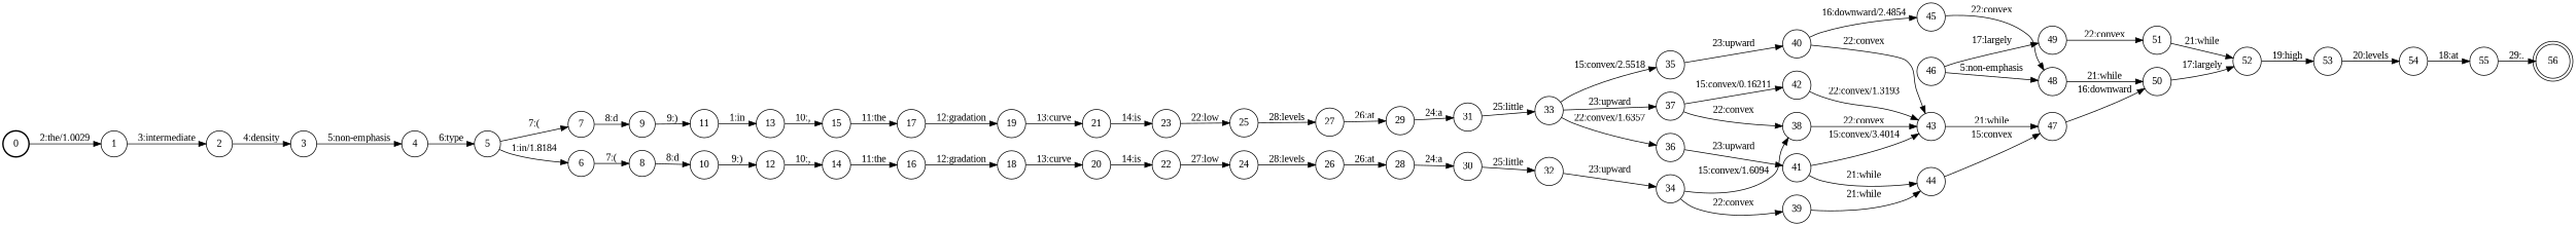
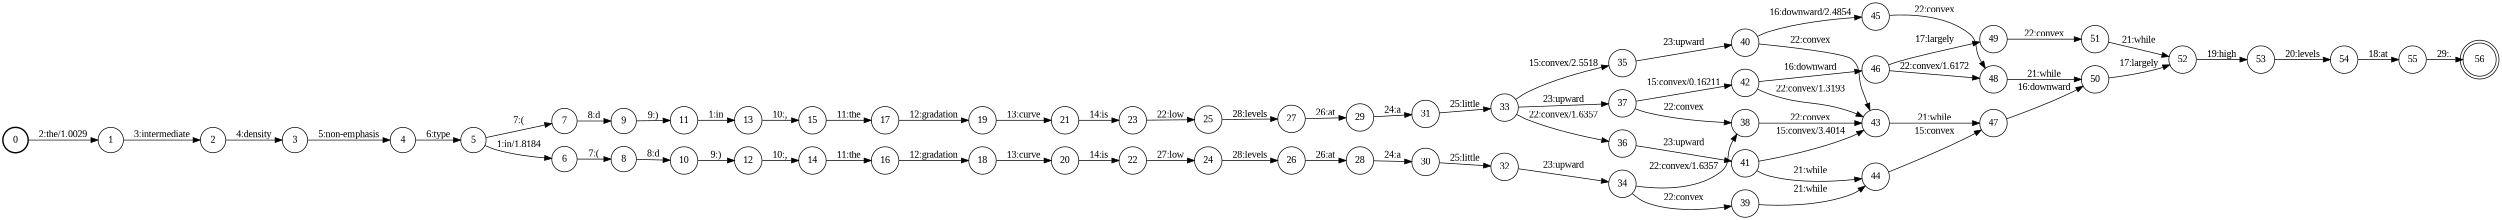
  digraph {
    fontname="Liberation Serif"
    nodesep=0.25
    rankdir=LR
    ranksep=0.4
    node [fontname="Liberation Serif" fontsize=14 shape=circle style=solid]
    edge [fontname="Liberation Serif" fontsize=14]
    n1 [label=0 style=bold]
    n2 [label=1]
    n3 [label=2]
    n4 [label=3]
    n5 [label=4]
    n6 [label=5]
    n7 [label=6]
    n8 [label=7]
    n9 [label=8]
    n10 [label=9]
    n11 [label=10]
    n12 [label=11]
    n13 [label=12]
    n14 [label=13]
    n15 [label=14]
    n16 [label=15]
    n17 [label=16]
    n18 [label=17]
    n19 [label=18]
    n20 [label=19]
    n21 [label=20]
    n22 [label=21]
    n23 [label=22]
    n24 [label=23]
    n25 [label=24]
    n26 [label=25]
    n27 [label=26]
    n28 [label=27]
    n29 [label=28]
    n30 [label=29]
    n31 [label=30]
    n32 [label=31]
    n33 [label=32]
    n34 [label=33]
    n35 [label=34]
    n36 [label=35]
    n37 [label=36]
    n38 [label=37]
    n39 [label=38]
    n40 [label=39]
    n41 [label=40]
    n42 [label=41]
    n43 [label=42]
    n44 [label=43]
    n45 [label=44]
    n46 [label=45]
    n47 [label=46]
    n48 [label=47]
    n49 [label=48]
    n50 [label=49]
    n51 [label=50]
    n52 [label=51]
    n53 [label=52]
    n54 [label=53]
    n55 [label=54]
    n56 [label=55]
    n57 [label=56 shape=doublecircle]
    n1 -> n2 [label="2:the/1.0029"]
    n2 -> n3 [label="3:intermediate"]
    n3 -> n4 [label="4:density"]
    n4 -> n5 [label="5:non-emphasis"]
    n5 -> n6 [label="6:type"]
    n6 -> n7 [label="1:in/1.8184"]
    n6 -> n8 [label="7:("]
    n7 -> n9 [label="7:("]
    n8 -> n10 [label="8:d"]
    n9 -> n11 [label="8:d"]
    n10 -> n12 [label="9:)"]
    n11 -> n13 [label="9:)"]
    n12 -> n14 [label="1:in"]
    n13 -> n15 [label="10:,"]
    n14 -> n16 [label="10:,"]
    n15 -> n17 [label="11:the"]
    n16 -> n18 [label="11:the"]
    n17 -> n19 [label="12:gradation"]
    n18 -> n20 [label="12:gradation"]
    n19 -> n21 [label="13:curve"]
    n20 -> n22 [label="13:curve"]
    n21 -> n23 [label="14:is"]
    n22 -> n24 [label="14:is"]
    n23 -> n25 [label="27:low"]
    n24 -> n26 [label="22:low"]
    n25 -> n27 [label="28:levels"]
    n26 -> n28 [label="28:levels"]
    n27 -> n29 [label="26:at"]
    n28 -> n30 [label="26:at"]
    n29 -> n31 [label="24:a"]
    n30 -> n32 [label="24:a"]
    n31 -> n33 [label="25:little"]
    n32 -> n34 [label="25:little"]
    n33 -> n35 [label="23:upward"]
    n34 -> n36 [label="15:convex/2.5518"]
    n34 -> n37 [label="22:convex/1.6357"]
    n34 -> n38 [label="23:upward"]
-   n35 -> n39 [label="15:convex/1.6094"]
+   n35 -> n39 [label="22:convex/1.6357"]
    n35 -> n40 [label="22:convex"]
    n36 -> n41 [label="23:upward"]
    n37 -> n42 [label="23:upward"]
    n38 -> n39 [label="22:convex"]
    n38 -> n43 [label="15:convex/0.16211"]
    n39 -> n44 [label="22:convex"]
    n40 -> n45 [label="21:while"]
    n41 -> n44 [label="22:convex"]
    n41 -> n46 [label="16:downward/2.4854"]
    n42 -> n44 [label="15:convex/3.4014"]
    n42 -> n45 [label="21:while"]
    n43 -> n44 [label="22:convex/1.3193"]
+   n43 -> n47 [label="16:downward"]
    n44 -> n48 [label="21:while"]
    n45 -> n48 [label="15:convex"]
    n46 -> n49 [label="22:convex"]
-   n47 -> n49 [label="5:non-emphasis"]
+   n47 -> n49 [label="22:convex/1.6172"]
    n47 -> n50 [label="17:largely"]
    n48 -> n51 [label="16:downward"]
    n49 -> n51 [label="21:while"]
    n50 -> n52 [label="22:convex"]
    n51 -> n53 [label="17:largely"]
    n52 -> n53 [label="21:while"]
    n53 -> n54 [label="19:high"]
    n54 -> n55 [label="20:levels"]
    n55 -> n56 [label="18:at"]
    n56 -> n57 [label="29:."]
  }
